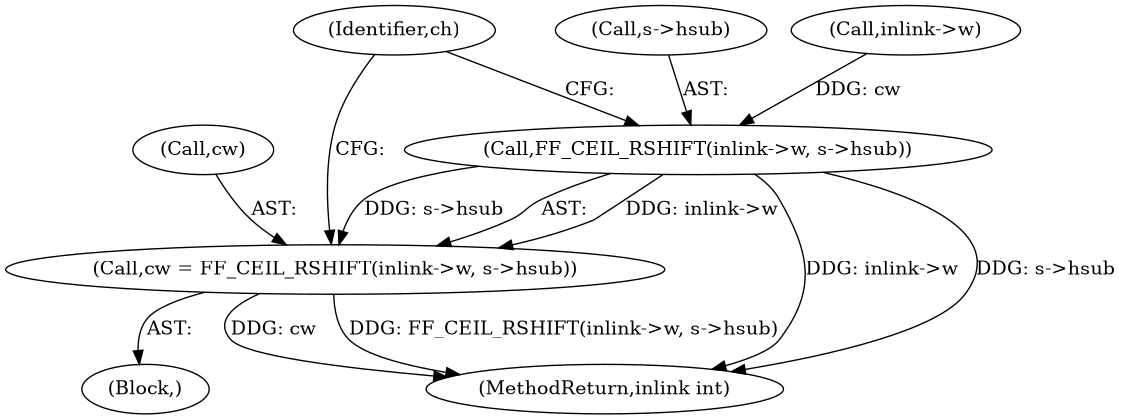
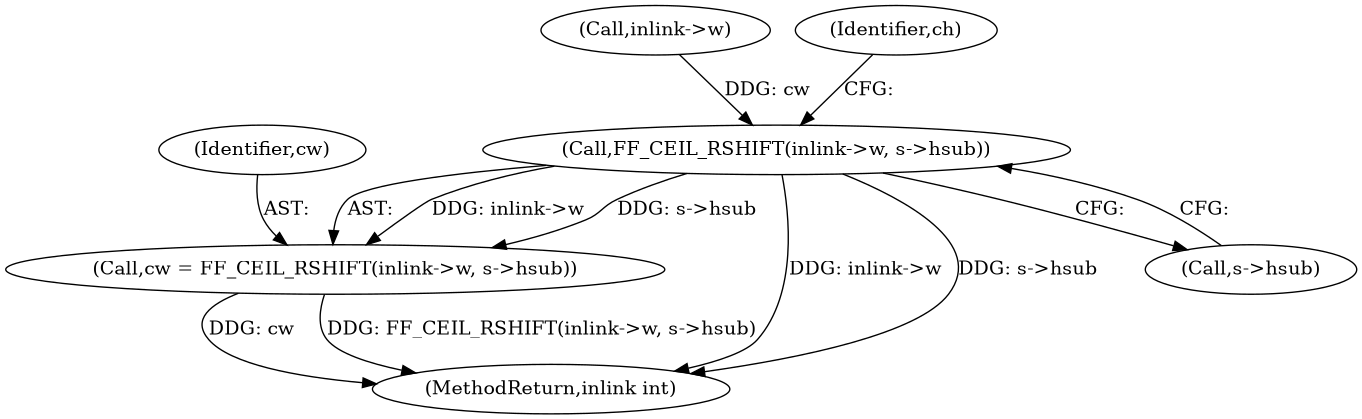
  digraph {
    n1 [label="(Call,FF_CEIL_RSHIFT(inlink->w, s->hsub))"]
    n2 [label="(Call,cw = FF_CEIL_RSHIFT(inlink->w, s->hsub))"]
    n3 [label="(MethodReturn,inlink int)"]
    n4 [label="(Call,s->hsub)"]
-   n5 [label="(Block,)"]
-   n6 [label="(Call,cw)"]
+   n6 [label="(Identifier,cw)"]
    n7 [label="(Call,inlink->w)"]
    n8 [label="(Identifier,ch)"]
    n1 -> n2 [label="AST: "]
    n1 -> n2 [label="DDG: inlink->w"]
    n1 -> n2 [label="DDG: s->hsub"]
    n1 -> n3 [label="DDG: inlink->w"]
    n1 -> n3 [label="DDG: s->hsub"]
+   n1 -> n4 [label="CFG: "]
    n2 -> n3 [label="DDG: cw"]
    n2 -> n3 [label="DDG: FF_CEIL_RSHIFT(inlink->w, s->hsub)"]
-   n2 -> n5 [label="AST: "]
-   n4 -> n1 [label="AST: "]
+   n4 -> n1 [label="CFG: "]
    n6 -> n2 [label="AST: "]
    n7 -> n1 [label="DDG: cw"]
    n8 -> n1 [label="CFG: "]
-   n8 -> n2 [label="CFG: "]
  }
